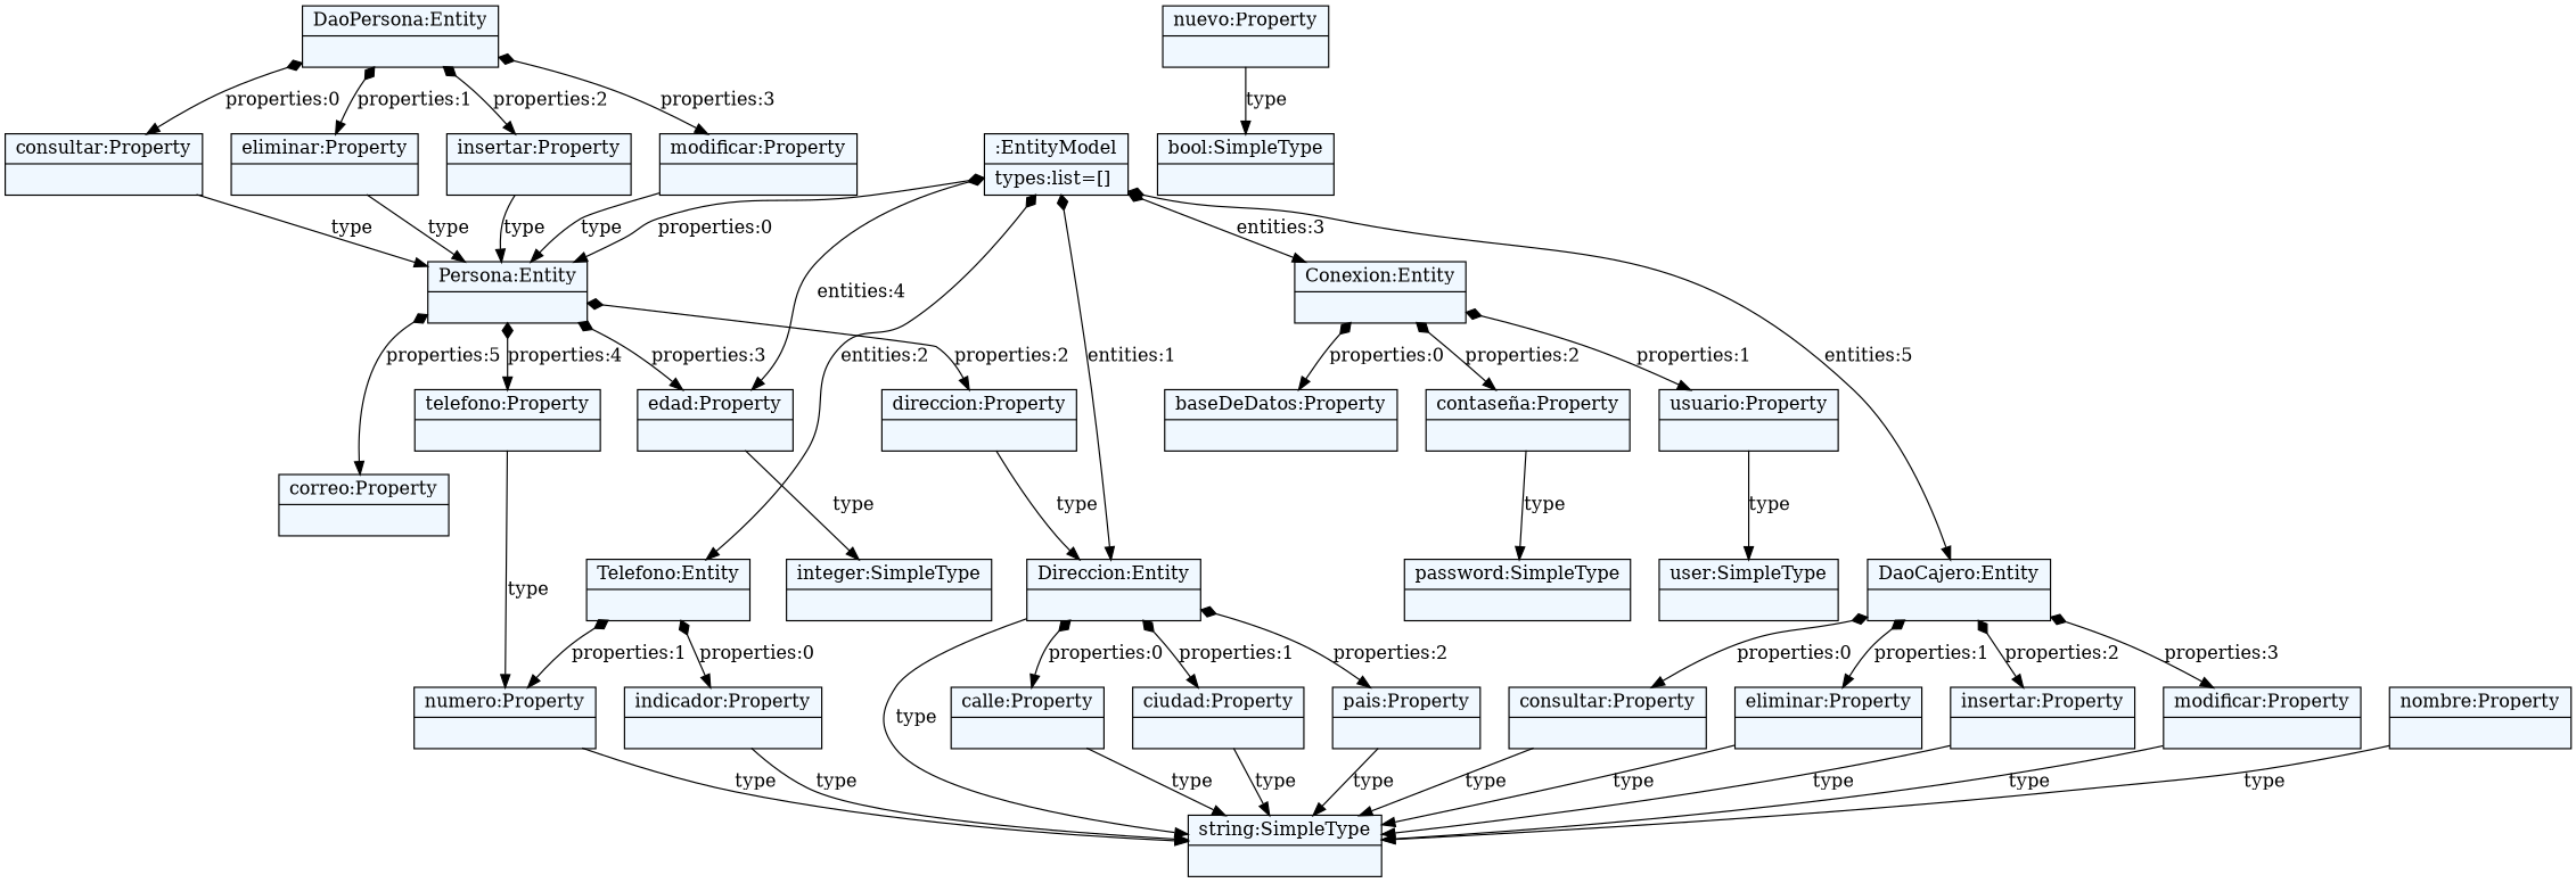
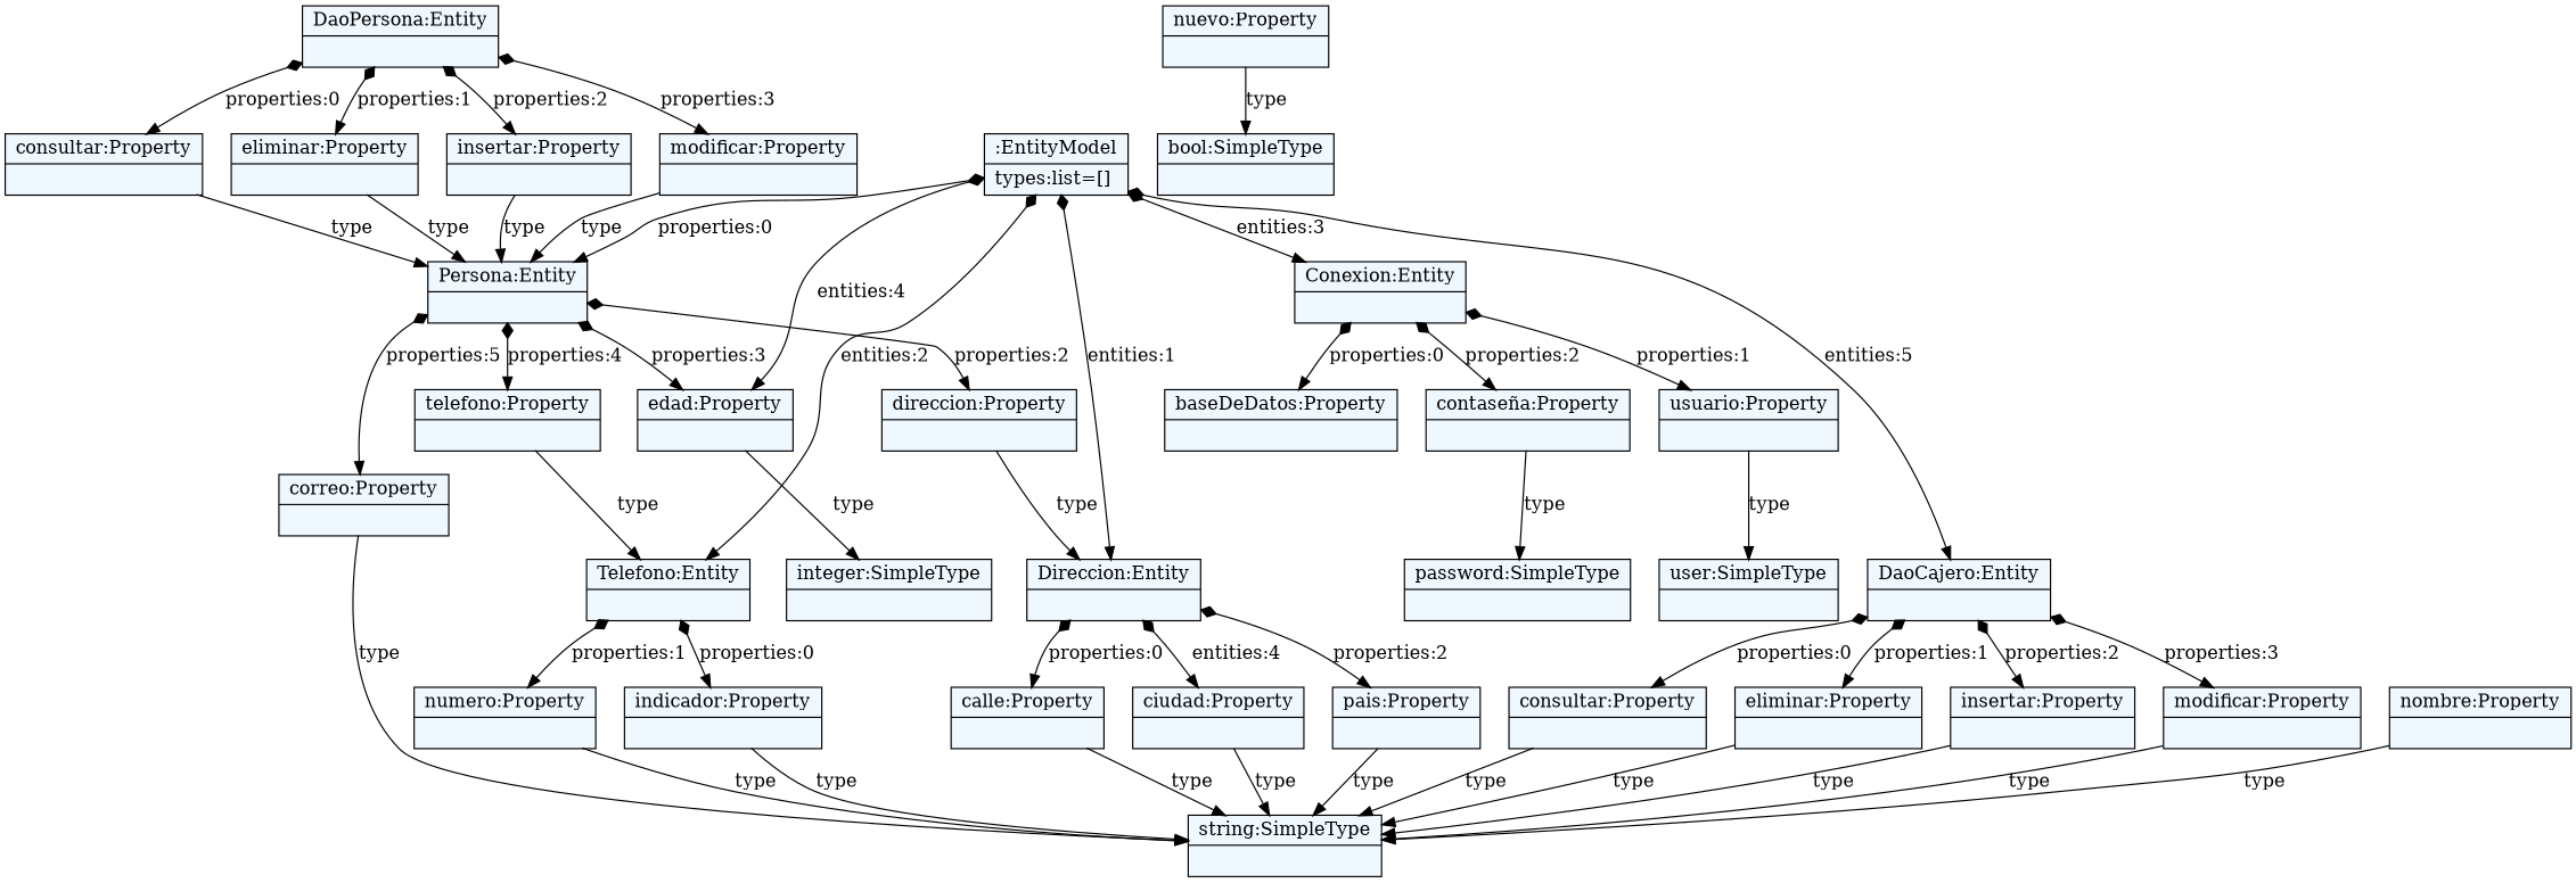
  digraph {
    fontname="Bitstream Vera Sans"
    fontsize=8
    nodesep=0.3
    node [fillcolor=aliceblue shape=record style=filled]
    edge [arrowtail=diamond dir=both]
    n1 [label="{:EntityModel|types:list=[]\l}"]
    n2 [label="{Persona:Entity|}"]
    n3 [label="{Direccion:Entity|}"]
    n4 [label="{Telefono:Entity|}"]
    n5 [label="{Conexion:Entity|}"]
    n6 [label="{DaoCajero:Entity|}"]
    n7 [label="{edad:Property|}"]
    n8 [label="{direccion:Property|}"]
    n9 [label="{telefono:Property|}"]
    n10 [label="{correo:Property|}"]
    n11 [label="{calle:Property|}"]
    n12 [label="{ciudad:Property|}"]
    n13 [label="{pais:Property|}"]
    n14 [label="{indicador:Property|}"]
    n15 [label="{numero:Property|}"]
    n16 [label="{baseDeDatos:Property|}"]
    n17 [label="{usuario:Property|}"]
    n18 [label="{contaseña:Property|}"]
    n19 [label="{DaoPersona:Entity|}"]
    n20 [label="{consultar:Property|}"]
    n21 [label="{eliminar:Property|}"]
    n22 [label="{insertar:Property|}"]
    n23 [label="{modificar:Property|}"]
    n24 [label="{consultar:Property|}"]
    n25 [label="{eliminar:Property|}"]
    n26 [label="{insertar:Property|}"]
    n27 [label="{modificar:Property|}"]
    n28 [label="{nombre:Property|}"]
    n29 [label="{string:SimpleType|}"]
    n30 [label="{integer:SimpleType|}"]
    n31 [label="{nuevo:Property|}"]
    n32 [label="{bool:SimpleType|}"]
    n33 [label="{user:SimpleType|}"]
    n34 [label="{password:SimpleType|}"]
    n1 -> n2 [label="properties:0"]
    n1 -> n3 [label="entities:1"]
    n1 -> n4 [label="entities:2"]
    n1 -> n5 [label="entities:3"]
    n1 -> n6 [label="entities:5"]
    n1 -> n7 [label="entities:4"]
    n2 -> n7 [label="properties:3"]
    n2 -> n8 [label="properties:2"]
    n2 -> n9 [label="properties:4"]
    n2 -> n10 [label="properties:5"]
    n3 -> n11 [label="properties:0"]
-   n3 -> n12 [label="properties:1"]
+   n3 -> n12 [label="entities:4"]
    n3 -> n13 [label="properties:2"]
    n4 -> n14 [label="properties:0"]
    n4 -> n15 [label="properties:1"]
    n5 -> n16 [label="properties:0"]
    n5 -> n17 [label="properties:1"]
    n5 -> n18 [label="properties:2"]
    n6 -> n24 [label="properties:0"]
    n6 -> n25 [label="properties:1"]
    n6 -> n26 [label="properties:2"]
    n6 -> n27 [label="properties:3"]
    n7 -> n30 [arrowtail=empty dir=black label=type]
    n8 -> n3 [arrowtail=empty dir=black label=type]
-   n9 -> n15 [arrowtail=empty dir=black label=type]
-   n3 -> n29 [arrowtail=empty dir=black label=type]
+   n9 -> n4 [arrowtail=empty dir=black label=type]
+   n10 -> n29 [arrowtail=empty dir=black label=type]
    n11 -> n29 [arrowtail=empty dir=black label=type]
    n12 -> n29 [arrowtail=empty dir=black label=type]
    n13 -> n29 [arrowtail=empty dir=black label=type]
    n14 -> n29 [arrowtail=empty dir=black label=type]
    n15 -> n29 [arrowtail=empty dir=black label=type]
    n17 -> n33 [arrowtail=empty dir=black label=type]
    n18 -> n34 [arrowtail=empty dir=black label=type]
    n19 -> n20 [label="properties:0"]
    n19 -> n21 [label="properties:1"]
    n19 -> n22 [label="properties:2"]
    n19 -> n23 [label="properties:3"]
    n20 -> n2 [arrowtail=empty dir=black label=type]
    n21 -> n2 [arrowtail=empty dir=black label=type]
    n22 -> n2 [arrowtail=empty dir=black label=type]
    n23 -> n2 [arrowtail=empty dir=black label=type]
    n24 -> n29 [arrowtail=empty dir=black label=type]
    n25 -> n29 [arrowtail=empty dir=black label=type]
    n26 -> n29 [arrowtail=empty dir=black label=type]
    n27 -> n29 [arrowtail=empty dir=black label=type]
    n28 -> n29 [arrowtail=empty dir=black label=type]
    n31 -> n32 [arrowtail=empty dir=black label=type]
  }
